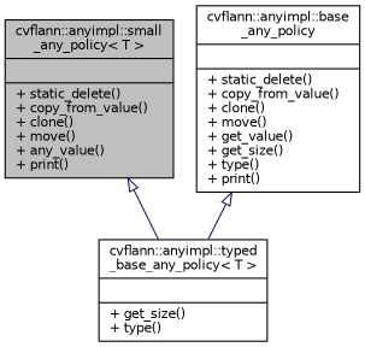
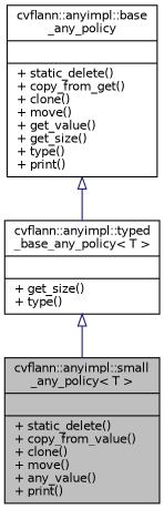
  digraph {
    node [color=black fillcolor=white fontname=Helvetica fontsize=10 shape=record style=filled]
    edge [arrowtail=onormal color=midnightblue dir=back fontname=Helvetica fontsize=10 labelfontname=Helvetica labelfontsize=10 style=solid]
    n1 [fillcolor=grey75 fontcolor=black height=0.2 label="{cvflann::anyimpl::small\l_any_policy\< T \>\n||+ static_delete()\l+ copy_from_value()\l+ clone()\l+ move()\l+ any_value()\l+ print()\l}" width=0.4]
    n2 [height=0.2 label="{cvflann::anyimpl::typed\l_base_any_policy\< T \>\n||+ get_size()\l+ type()\l}" width=0.4]
-   n3 [height=0.2 label="{cvflann::anyimpl::base\l_any_policy\n||+ static_delete()\l+ copy_from_value()\l+ clone()\l+ move()\l+ get_value()\l+ get_size()\l+ type()\l+ print()\l}" width=0.4]
-   n1 -> n2
+   n3 [height=0.2 label="{cvflann::anyimpl::base\l_any_policy\n||+ static_delete()\l+ copy_from_get()\l+ clone()\l+ move()\l+ get_value()\l+ get_size()\l+ type()\l+ print()\l}" width=0.4]
+   n2 -> n1
    n3 -> n2
  }
